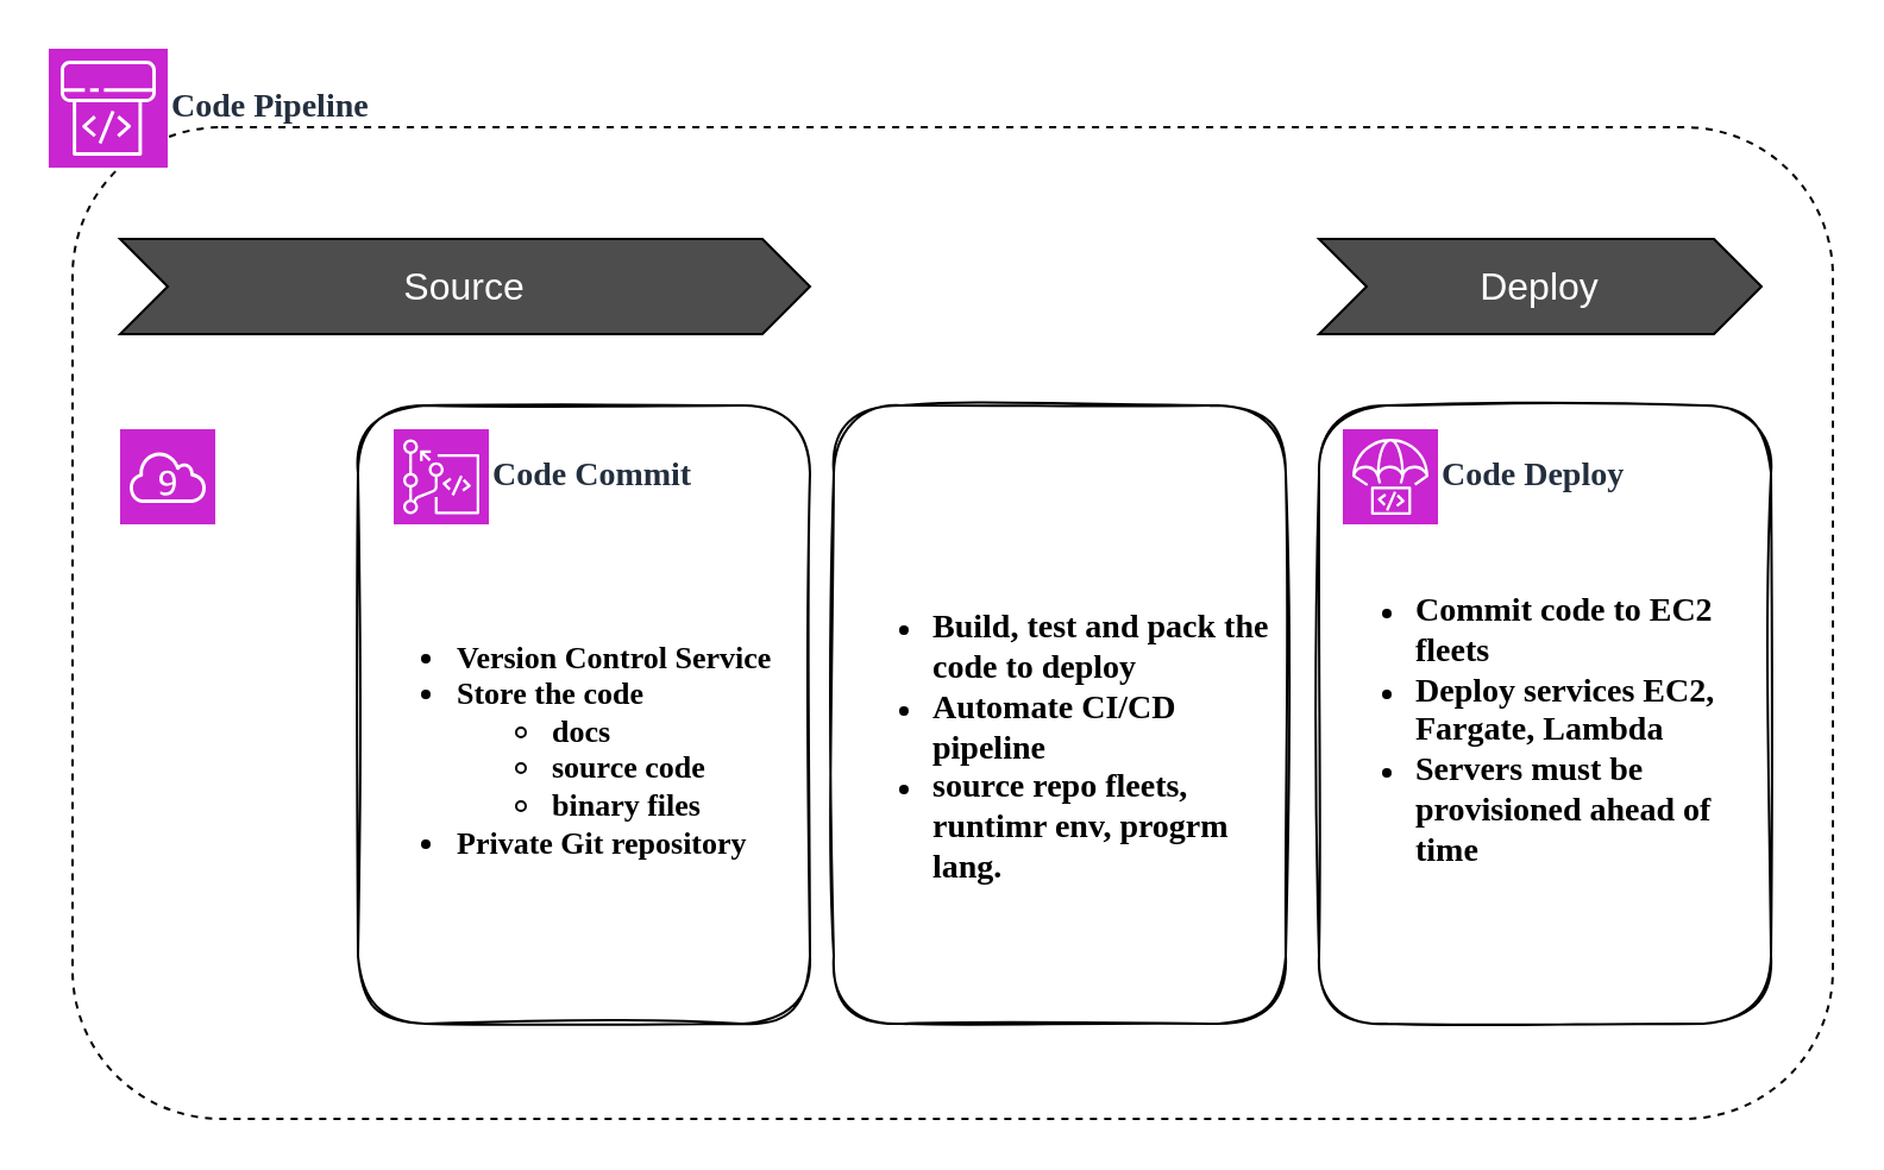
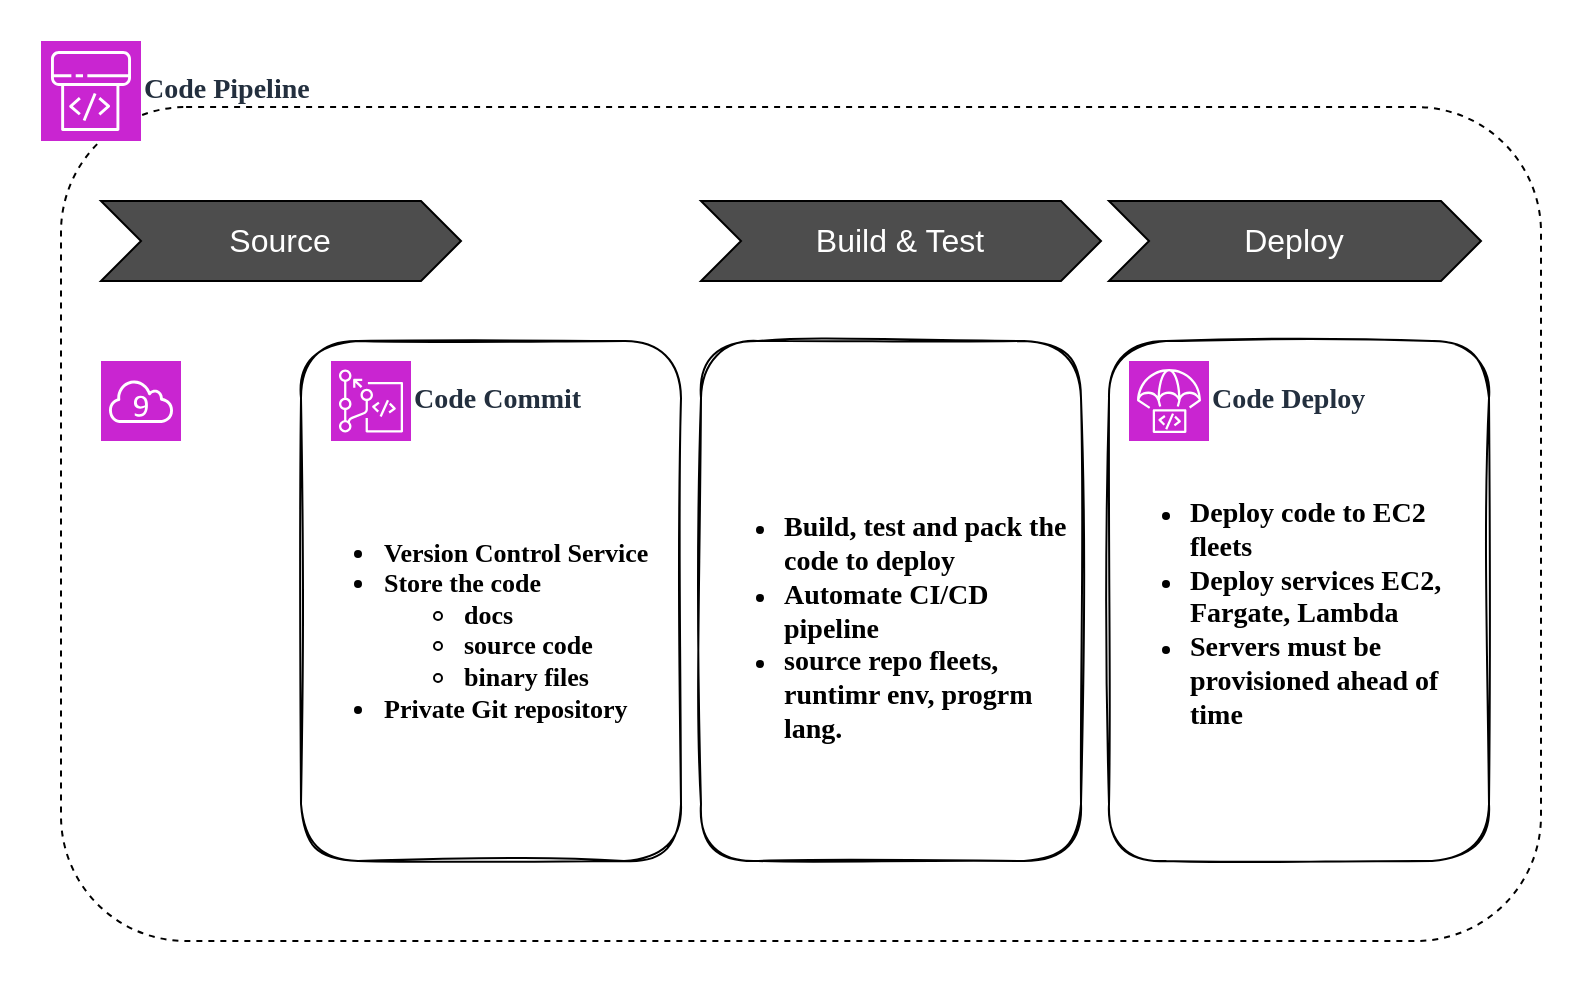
  <mxCell id="0" />
  <mxCell id="1" parent="0" />
  <mxCell id="2" value="" style="rounded=1;whiteSpace=wrap;html=1;strokeWidth=1;fillWeight=4;hachureGap=8;hachureAngle=45;fillColor=none;dashed=1;" vertex="1" parent="1"><mxGeometry x="30" y="53" width="740" height="417" as="geometry" /></mxCell>
  <mxCell id="3" value="Code Pipeline" style="sketch=0;points=[[0,0,0],[0.25,0,0],[0.5,0,0],[0.75,0,0],[1,0,0],[0,1,0],[0.25,1,0],[0.5,1,0],[0.75,1,0],[1,1,0],[0,0.25,0],[0,0.5,0],[0,0.75,0],[1,0.25,0],[1,0.5,0],[1,0.75,0]];outlineConnect=0;fontColor=#232F3E;fillColor=#C925D1;strokeColor=#ffffff;dashed=0;verticalLabelPosition=middle;verticalAlign=middle;align=left;html=1;fontSize=14;fontStyle=1;aspect=fixed;shape=mxgraph.aws4.resourceIcon;resIcon=mxgraph.aws4.codepipeline;labelPosition=right;fontFamily=Comic Sans MS;" vertex="1" parent="1"><mxGeometry x="20" y="20" width="50" height="50" as="geometry" /></mxCell>
- <mxCell id="4" value="Source" style="shape=step;perimeter=stepPerimeter;whiteSpace=wrap;html=1;fixedSize=1;fillColor=#4D4D4D;fontColor=#FFFFFF;fontFamily=Helvetica;fontSize=16;fontStyle=0" vertex="1" parent="1"><mxGeometry x="50" y="100" width="290" height="40" as="geometry" /></mxCell>
+ <mxCell id="4" value="Source" style="shape=step;perimeter=stepPerimeter;whiteSpace=wrap;html=1;fixedSize=1;fillColor=#4D4D4D;fontColor=#FFFFFF;fontFamily=Helvetica;fontSize=16;fontStyle=0" vertex="1" parent="1"><mxGeometry x="50" y="100" width="180" height="40" as="geometry" /></mxCell>
+ <mxCell id="5" value="Build &amp;amp; Test" style="shape=step;perimeter=stepPerimeter;whiteSpace=wrap;html=1;fixedSize=1;fillColor=#4D4D4D;fontColor=#FFFFFF;fontFamily=Helvetica;fontSize=16;fontStyle=0" vertex="1" parent="1"><mxGeometry x="350" y="100" width="200" height="40" as="geometry" /></mxCell>
  <mxCell id="6" value="Deploy" style="shape=step;perimeter=stepPerimeter;whiteSpace=wrap;html=1;fixedSize=1;fillColor=#4D4D4D;fontColor=#FFFFFF;fontFamily=Helvetica;fontSize=16;fontStyle=0" vertex="1" parent="1"><mxGeometry x="554" y="100" width="186" height="40" as="geometry" /></mxCell>
- <mxCell id="7" value="&lt;div&gt;&lt;br&gt;&lt;/div&gt;&lt;div&gt;&lt;h4 style=&quot;text-align: left;&quot;&gt;&lt;ul&gt;&lt;li&gt;&lt;font style=&quot;font-size: 14px;&quot; face=&quot;Comic Sans MS&quot;&gt;Commit code to EC2 fleets&lt;/font&gt;&lt;/li&gt;&lt;li&gt;&lt;font style=&quot;font-size: 14px;&quot; face=&quot;Comic Sans MS&quot;&gt;Deploy services EC2, Fargate, Lambda&lt;/font&gt;&lt;/li&gt;&lt;li&gt;&lt;font style=&quot;font-size: 14px;&quot; face=&quot;Comic Sans MS&quot;&gt;Servers must be provisioned ahead of time&lt;/font&gt;&lt;/li&gt;&lt;/ul&gt;&lt;/h4&gt;&lt;/div&gt;" style="rounded=1;whiteSpace=wrap;html=1;strokeWidth=1;fillWeight=4;hachureGap=8;hachureAngle=45;fillColor=none;sketch=1;" vertex="1" parent="1"><mxGeometry x="554" y="170" width="190" height="260" as="geometry" /></mxCell>
+ <mxCell id="7" value="&lt;div&gt;&lt;br&gt;&lt;/div&gt;&lt;div&gt;&lt;h4 style=&quot;text-align: left;&quot;&gt;&lt;ul&gt;&lt;li&gt;&lt;font style=&quot;font-size: 14px;&quot; face=&quot;Comic Sans MS&quot;&gt;Deploy code to EC2 fleets&lt;/font&gt;&lt;/li&gt;&lt;li&gt;&lt;font style=&quot;font-size: 14px;&quot; face=&quot;Comic Sans MS&quot;&gt;Deploy services EC2, Fargate, Lambda&lt;/font&gt;&lt;/li&gt;&lt;li&gt;&lt;font style=&quot;font-size: 14px;&quot; face=&quot;Comic Sans MS&quot;&gt;Servers must be provisioned ahead of time&lt;/font&gt;&lt;/li&gt;&lt;/ul&gt;&lt;/h4&gt;&lt;/div&gt;" style="rounded=1;whiteSpace=wrap;html=1;strokeWidth=1;fillWeight=4;hachureGap=8;hachureAngle=45;fillColor=none;sketch=1;" vertex="1" parent="1"><mxGeometry x="554" y="170" width="190" height="260" as="geometry" /></mxCell>
  <mxCell id="8" value="Code Deploy" style="sketch=0;points=[[0,0,0],[0.25,0,0],[0.5,0,0],[0.75,0,0],[1,0,0],[0,1,0],[0.25,1,0],[0.5,1,0],[0.75,1,0],[1,1,0],[0,0.25,0],[0,0.5,0],[0,0.75,0],[1,0.25,0],[1,0.5,0],[1,0.75,0]];outlineConnect=0;fontColor=#232F3E;fillColor=#C925D1;strokeColor=#ffffff;dashed=0;verticalLabelPosition=middle;verticalAlign=middle;align=left;html=1;fontSize=14;fontStyle=1;aspect=fixed;shape=mxgraph.aws4.resourceIcon;resIcon=mxgraph.aws4.codedeploy;labelPosition=right;fontFamily=Comic Sans MS;" vertex="1" parent="1"><mxGeometry x="564" y="180" width="40" height="40" as="geometry" /></mxCell>
  <mxCell id="9" value="&lt;h4&gt;&lt;div&gt;&lt;font face=&quot;Comic Sans MS&quot;&gt;&lt;span style=&quot;font-size: 14px;&quot;&gt;&lt;br&gt;&lt;/span&gt;&lt;/font&gt;&lt;/div&gt;&lt;ul&gt;&lt;li&gt;&lt;font style=&quot;font-size: 14px;&quot; face=&quot;Comic Sans MS&quot;&gt;Build, test and pack the code to deploy&lt;/font&gt;&lt;/li&gt;&lt;li&gt;&lt;font style=&quot;font-size: 14px;&quot; face=&quot;Comic Sans MS&quot;&gt;Automate CI/CD pipeline&lt;/font&gt;&lt;/li&gt;&lt;li&gt;&lt;font style=&quot;font-size: 14px;&quot; face=&quot;Comic Sans MS&quot;&gt;source repo fleets, runtimr env, progrm lang.&lt;/font&gt;&lt;/li&gt;&lt;/ul&gt;&lt;/h4&gt;" style="rounded=1;whiteSpace=wrap;html=1;strokeWidth=1;fillWeight=4;hachureGap=8;hachureAngle=45;fillColor=none;sketch=1;align=left;" vertex="1" parent="1"><mxGeometry x="350" y="170" width="190" height="260" as="geometry" /></mxCell>
  <mxCell id="10" value="&lt;h4&gt;&lt;div&gt;&lt;span style=&quot;font-size: 14px;&quot;&gt;&lt;br&gt;&lt;/span&gt;&lt;/div&gt;&lt;ul&gt;&lt;li&gt;Version Control Service&lt;/li&gt;&lt;li&gt;Store the code&lt;/li&gt;&lt;ul&gt;&lt;li&gt;docs&lt;/li&gt;&lt;li&gt;source code&lt;/li&gt;&lt;li&gt;binary files&lt;/li&gt;&lt;/ul&gt;&lt;li&gt;Private Git repository&lt;/li&gt;&lt;/ul&gt;&lt;/h4&gt;" style="rounded=1;whiteSpace=wrap;html=1;strokeWidth=1;fillWeight=4;hachureGap=8;hachureAngle=45;fillColor=none;sketch=1;align=left;fontSize=13;verticalAlign=middle;labelPosition=center;verticalLabelPosition=middle;fontFamily=Comic Sans MS;" vertex="1" parent="1"><mxGeometry x="150" y="170" width="190" height="260" as="geometry" /></mxCell>
  <mxCell id="11" value="Code Commit" style="sketch=0;points=[[0,0,0],[0.25,0,0],[0.5,0,0],[0.75,0,0],[1,0,0],[0,1,0],[0.25,1,0],[0.5,1,0],[0.75,1,0],[1,1,0],[0,0.25,0],[0,0.5,0],[0,0.75,0],[1,0.25,0],[1,0.5,0],[1,0.75,0]];outlineConnect=0;fontColor=#232F3E;fillColor=#C925D1;strokeColor=#ffffff;dashed=0;verticalLabelPosition=middle;verticalAlign=middle;align=left;html=1;fontSize=14;fontStyle=1;aspect=fixed;shape=mxgraph.aws4.resourceIcon;resIcon=mxgraph.aws4.codecommit;fontFamily=Comic Sans MS;labelPosition=right;" vertex="1" parent="1"><mxGeometry x="165" y="180" width="40" height="40" as="geometry" /></mxCell>
  <mxCell id="12" value="" style="sketch=0;points=[[0,0,0],[0.25,0,0],[0.5,0,0],[0.75,0,0],[1,0,0],[0,1,0],[0.25,1,0],[0.5,1,0],[0.75,1,0],[1,1,0],[0,0.25,0],[0,0.5,0],[0,0.75,0],[1,0.25,0],[1,0.5,0],[1,0.75,0]];outlineConnect=0;fontColor=#232F3E;fillColor=#C925D1;strokeColor=#ffffff;dashed=0;verticalLabelPosition=bottom;verticalAlign=top;align=center;html=1;fontSize=12;fontStyle=0;aspect=fixed;shape=mxgraph.aws4.resourceIcon;resIcon=mxgraph.aws4.cloud9;" vertex="1" parent="1"><mxGeometry x="50" y="180" width="40" height="40" as="geometry" /></mxCell>
